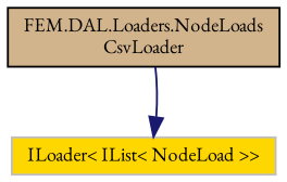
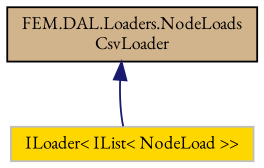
  digraph {
    fontname="EB Garamond"
    node [fontname="EB Garamond" fontsize=10 shape=box style=filled]
    n1 [color=black fillcolor=tan fontcolor=black height=0.2 label="FEM.DAL.Loaders.NodeLoads\lCsvLoader" width=0.4]
    n2 [color=grey75 fillcolor=gold height=0.2 label="ILoader\< IList\< NodeLoad \>\>" width=0.4]
-   n2 -> n1 [color=midnightblue dir=back fontname="EB Garamond" fontsize=10 labelfontname=Helvetica labelfontsize=10 style=solid]
+   n1 -> n2 [color=midnightblue dir=back fontname="EB Garamond" fontsize=10 labelfontname=Helvetica labelfontsize=10 style=solid]
  }
